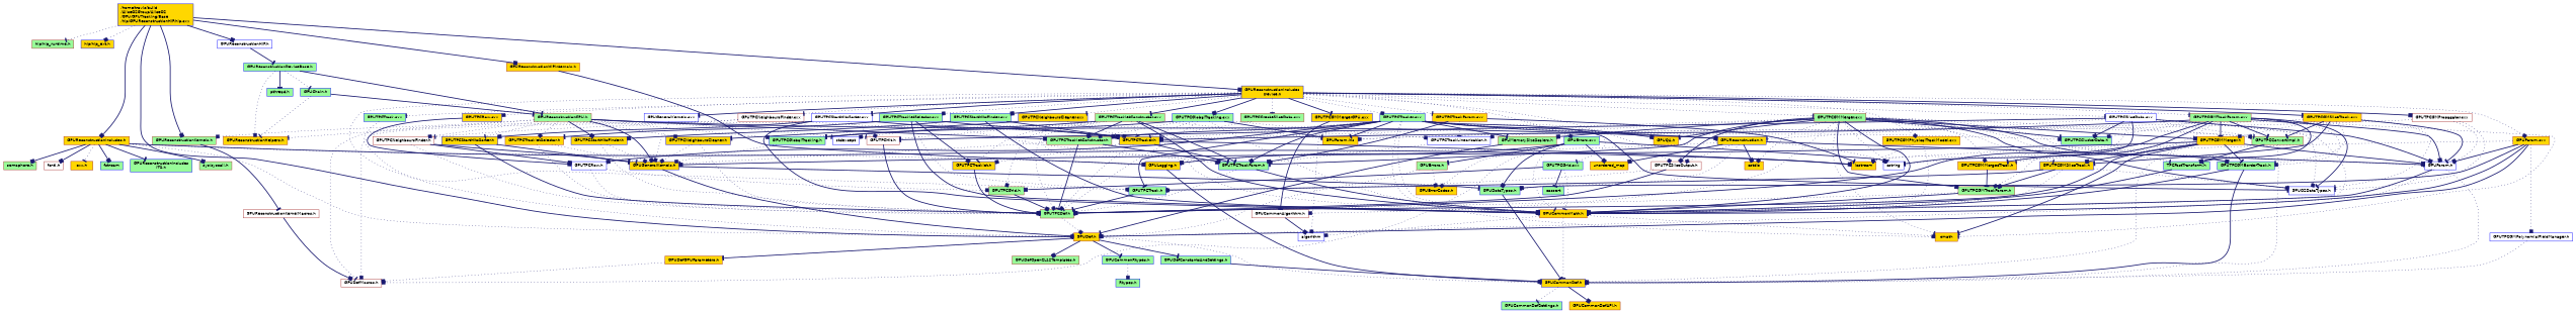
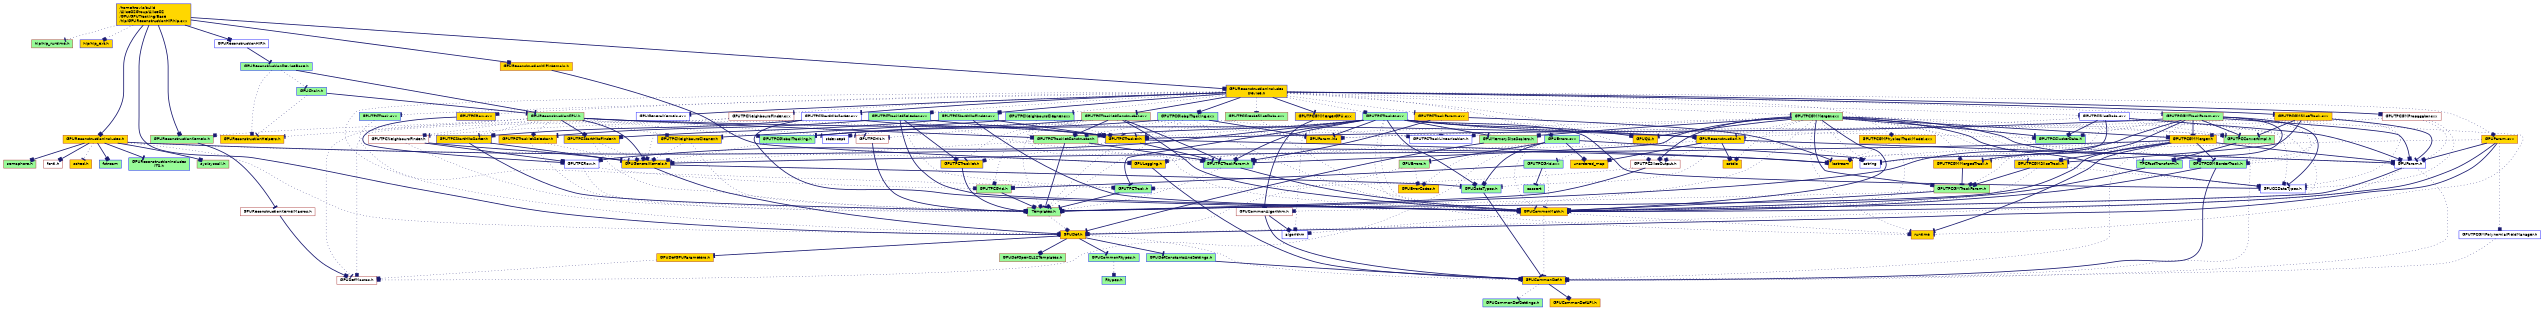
  digraph {
    node [color=blue fillcolor=palegreen fontname=Helvetica fontsize=10 shape=record style=filled]
    edge [arrowhead=tee color=midnightblue fontname=Helvetica fontsize=10 labelfontname=Helvetica labelfontsize=10 style=dotted]
    n1 [fillcolor=gold fontcolor=black height=0.2 label="/home/travis/build\l/AliceO2Group/AliceO2\l/GPU/GPUTracking/Base\l/hip/GPUReconstructionHIP.hip.cxx" width=0.4]
    n2 [color=brown height=0.2 label="hip/hip_runtime.h" width=0.4]
    n3 [fillcolor=gold height=0.2 label="hip/hip_ext.h" width=0.4]
    n4 [color=brown fillcolor=gold height=0.2 label="GPUDef.h" width=0.4]
    n5 [fillcolor=white height=0.2 label="GPUReconstructionHIP.h" width=0.4]
    n6 [color=brown height=0.2 label="GPUReconstructionKernels.h" width=0.4]
    n7 [color=brown fillcolor=gold height=0.2 label="GPUReconstructionHIPInternals.h" width=0.4]
    n8 [color=brown fillcolor=gold height=0.2 label="GPUReconstructionIncludes.h" width=0.4]
    n9 [fillcolor=gold height=0.2 label="GPUReconstructionIncludes\lDevice.h" width=0.4]
    n10 [fillcolor=gold height=0.2 label="GPUCommonDef.h" width=0.4]
    n11 [height=0.2 label="GPUDefConstantsAndSettings.h" width=0.4]
    n12 [color=brown fillcolor=gold height=0.2 label="GPUDefGPUParameters.h" width=0.4]
    n13 [color=brown height=0.2 label="GPUDefOpenCL12Templates.h" width=0.4]
    n14 [height=0.2 label="GPUCommonRtypes.h" width=0.4]
    n15 [height=0.2 label="GPUReconstructionDeviceBase.h" width=0.4]
    n16 [color=brown fillcolor=white height=0.2 label="GPUReconstructionKernelMacros.h" width=0.4]
    n17 [fillcolor=gold height=0.2 label="GPULogging.h" width=0.4]
    n18 [color=brown height=0.2 label="sys/syscall.h" width=0.4]
    n19 [color=brown height=0.2 label="semaphore.h" width=0.4]
    n20 [color=brown fillcolor=white height=0.2 label="fcntl.h" width=0.4]
-   n21 [color=brown fillcolor=gold height=0.2 label="cxx.h" width=0.4]
+   n21 [color=brown fillcolor=gold height=0.2 label="sched.h" width=0.4]
    n22 [color=brown fillcolor=gold height=0.2 label=iostream width=0.4]
    n23 [height=0.2 label=fstream width=0.4]
    n24 [height=0.2 label="GPUReconstructionIncludes\lITS.h" width=0.4]
    n25 [color=brown fillcolor=gold height=0.2 label="GPUTPCTrackParam.cxx" width=0.4]
    n26 [height=0.2 label="GPUTPCTrack.cxx" width=0.4]
    n27 [height=0.2 label="GPUTPCGrid.cxx" width=0.4]
    n28 [fillcolor=gold height=0.2 label="GPUTPCRow.cxx" width=0.4]
    n29 [color=brown fillcolor=gold height=0.2 label="GPUParam.cxx" width=0.4]
    n30 [height=0.2 label="GPUTPCTracker.cxx" width=0.4]
    n31 [fillcolor=white height=0.2 label="GPUGeneralKernels.cxx" width=0.4]
    n32 [height=0.2 label="GPUErrors.cxx" width=0.4]
    n33 [height=0.2 label="GPUTPCTrackletSelector.cxx" width=0.4]
    n34 [color=brown fillcolor=white height=0.2 label="GPUTPCNeighboursFinder.cxx" width=0.4]
-   n35 [fillcolor=gold height=0.2 label="GPUTPCNeighboursCleaner.cxx" width=0.4]
+   n35 [height=0.2 label="GPUTPCNeighboursCleaner.cxx" width=0.4]
    n36 [height=0.2 label="GPUTPCStartHitsFinder.cxx" width=0.4]
    n37 [fillcolor=white height=0.2 label="GPUTPCStartHitsSorter.cxx" width=0.4]
    n38 [color=brown height=0.2 label="GPUTPCTrackletConstructor.cxx" width=0.4]
    n39 [height=0.2 label="GPUTPCGlobalTracking.cxx" width=0.4]
    n40 [color=brown height=0.2 label="GPUTPCGMMerger.cxx" width=0.4]
    n41 [fillcolor=gold height=0.2 label="GPUTPCGMMergerGPU.cxx" width=0.4]
    n42 [color=brown fillcolor=gold height=0.2 label="GPUTPCGMSliceTrack.cxx" width=0.4]
    n43 [color=brown height=0.2 label="GPUTPCGMTrackParam.cxx" width=0.4]
    n44 [color=brown fillcolor=gold height=0.2 label="GPUTPCGMPhysicalTrackModel.cxx" width=0.4]
    n45 [color=brown fillcolor=white height=0.2 label="GPUTPCGMPropagator.cxx" width=0.4]
    n46 [fillcolor=white height=0.2 label="GPUTPCSliceData.cxx" width=0.4]
    n47 [color=brown height=0.2 label="GPUTPCCreateSliceData.cxx" width=0.4]
    n48 [height=0.2 label="GPUCommonDefSettings.h" width=0.4]
    n49 [color=brown fillcolor=gold height=0.2 label="GPUCommonDefAPI.h" width=0.4]
    n50 [color=brown fillcolor=white height=0.2 label="GPUDefMacros.h" width=0.4]
    n51 [height=0.2 label="Rtypes.h" width=0.4]
    n52 [color=brown height=0.2 label="GPUReconstructionCPU.h" width=0.4]
    n53 [color=brown fillcolor=gold height=0.2 label="GPUReconstructionHelpers.h" width=0.4]
-   n54 [height=0.2 label="pthread.h" width=0.4]
    n55 [height=0.2 label="GPUChain.h" width=0.4]
    n56 [fillcolor=gold height=0.2 label="GPUReconstruction.h" width=0.4]
    n57 [fillcolor=white height=0.2 label=stdexcept width=0.4]
    n58 [fillcolor=gold height=0.2 label="GPUGeneralKernels.h" width=0.4]
    n59 [color=brown fillcolor=white height=0.2 label="GPUTPCNeighboursFinder.h" width=0.4]
    n60 [fillcolor=gold height=0.2 label="GPUTPCNeighboursCleaner.h" width=0.4]
    n61 [fillcolor=gold height=0.2 label="GPUTPCStartHitsFinder.h" width=0.4]
    n62 [fillcolor=gold height=0.2 label="GPUTPCStartHitsSorter.h" width=0.4]
    n63 [color=brown height=0.2 label="GPUTPCTrackletConstructor.h" width=0.4]
    n64 [color=brown fillcolor=gold height=0.2 label="GPUTPCTrackletSelector.h" width=0.4]
    n65 [height=0.2 label="GPUTPCGlobalTracking.h" width=0.4]
    n66 [color=brown fillcolor=gold height=0.2 label=cstdio width=0.4]
    n67 [fillcolor=white height=0.2 label=cstring width=0.4]
    n68 [color=brown fillcolor=gold height=0.2 label=unordered_map width=0.4]
    n69 [fillcolor=white height=0.2 label="GPUParam.h" width=0.4]
    n70 [color=brown fillcolor=white height=0.2 label="GPUTPCSliceOutput.h" width=0.4]
    n71 [height=0.2 label="GPUDataTypes.h" width=0.4]
-   n72 [color=brown height=0.2 label="GPUTPCDef.h" width=0.4]
+   n72 [color=brown height=0.2 label="Templates.h" width=0.4]
    n73 [fillcolor=white height=0.2 label="GPUTPCRow.h" width=0.4]
    n74 [height=0.2 label="GPUTPCTrackParam.h" width=0.4]
    n75 [color=brown fillcolor=gold height=0.2 label="GPUCommonMath.h" width=0.4]
    n76 [height=0.2 label="GPUTPCTrack.h" width=0.4]
-   n77 [color=brown fillcolor=gold height=0.2 label=cmath width=0.4]
+   n77 [color=brown fillcolor=gold height=0.2 label=runtime width=0.4]
    n78 [fillcolor=white height=0.2 label=algorithm width=0.4]
    n79 [color=brown height=0.2 label="GPUTPCGrid.h" width=0.4]
    n80 [fillcolor=white height=0.2 label="GPUTPCTrackLinearisation.h" width=0.4]
    n81 [height=0.2 label=cassert width=0.4]
    n82 [fillcolor=white height=0.2 label="GPUTPCGMPolynomialFieldManager.h" width=0.4]
    n83 [fillcolor=gold height=0.2 label="GPUTPCTracker.h" width=0.4]
    n84 [height=0.2 label="GPUTPCClusterData.h" width=0.4]
    n85 [fillcolor=white height=0.2 label="GPUO2DataTypes.h" width=0.4]
    n86 [color=brown fillcolor=gold height=0.2 label="GPUParam.inc" width=0.4]
    n87 [color=brown height=0.2 label="GPUTPCConvertImpl.h" width=0.4]
    n88 [color=brown height=0.2 label="GPUMemorySizeScalers.h" width=0.4]
    n89 [color=brown fillcolor=gold height=0.2 label="GPUQA.h" width=0.4]
    n90 [color=brown height=0.2 label="GPUErrors.h" width=0.4]
    n91 [color=brown fillcolor=gold height=0.2 label="GPUErrorCodes.h" width=0.4]
    n92 [fillcolor=gold height=0.2 label="GPUTPCTracklet.h" width=0.4]
    n93 [color=brown fillcolor=white height=0.2 label="GPUTPCHit.h" width=0.4]
    n94 [height=0.2 label="TPCFastTransform.h" width=0.4]
    n95 [color=brown fillcolor=gold height=0.2 label="GPUTPCGMMerger.h" width=0.4]
    n96 [height=0.2 label="GPUTPCGMBorderTrack.h" width=0.4]
    n97 [color=brown fillcolor=gold height=0.2 label="GPUTPCGMMergedTrack.h" width=0.4]
    n98 [color=brown height=0.2 label="GPUTPCGMTrackParam.h" width=0.4]
    n99 [fillcolor=gold height=0.2 label="GPUTPCGMSliceTrack.h" width=0.4]
    n100 [color=brown fillcolor=white height=0.2 label="GPUCommonAlgorithm.h" width=0.4]
    n1 -> n2
    n1 -> n3 [arrowhead=box]
    n1 -> n4 [style=bold]
    n1 -> n5 [arrowhead=box style=bold]
    n1 -> n6 [arrowhead=box style=bold]
    n1 -> n7 [arrowhead=box style=bold]
    n1 -> n8 [arrowhead=box style=bold]
    n1 -> n9 [arrowhead=box style=bold]
    n4 -> n10
    n4 -> n11 [style=bold]
    n4 -> n12 [style=bold]
    n4 -> n13 [arrowhead=box style=bold]
    n4 -> n14 [style=bold]
    n5 -> n15 [style=bold]
    n6 -> n16 [style=bold]
    n7 -> n17 [arrowhead=box style=bold]
    n8 -> n4 [arrowhead=box]
    n8 -> n17
    n8 -> n18 [arrowhead=box style=bold]
    n8 -> n19 [arrowhead=box style=bold]
    n8 -> n20 [arrowhead=box style=bold]
    n8 -> n21
    n8 -> n22 [style=bold]
    n8 -> n23 [arrowhead=box style=bold]
    n8 -> n24 [style=bold]
    n9 -> n4
    n9 -> n25
    n9 -> n26
    n9 -> n27
    n9 -> n28 [arrowhead=box]
    n9 -> n29 [arrowhead=box]
    n9 -> n30 [arrowhead=box]
    n9 -> n31 [style=bold]
    n9 -> n32 [arrowhead=box]
    n9 -> n33 [arrowhead=box]
    n9 -> n34
    n9 -> n35
    n9 -> n36 [arrowhead=box style=bold]
    n9 -> n37 [style=bold]
    n9 -> n38 [style=bold]
    n9 -> n39 [arrowhead=box style=bold]
    n9 -> n40
    n9 -> n41 [style=bold]
    n9 -> n42 [style=bold]
    n9 -> n43
    n9 -> n44 [arrowhead=box]
    n9 -> n45 [arrowhead=box style=bold]
    n9 -> n46
    n9 -> n47
    n10 -> n48
    n10 -> n49 [arrowhead=box style=bold]
    n11 -> n10 [style=bold]
    n12 -> n50 [arrowhead=box]
    n14 -> n51 [arrowhead=box]
    n15 -> n52 [style=bold]
    n15 -> n53 [arrowhead=box]
-   n15 -> n54 [style=bold]
    n15 -> n55
    n16 -> n50 [arrowhead=box style=bold]
    n17 -> n10 [arrowhead=box style=bold]
    n25 -> n22 [style=bold]
    n25 -> n74 [arrowhead=box style=bold]
    n25 -> n80
    n26 -> n76
    n27 -> n75
    n27 -> n79 [arrowhead=box style=bold]
    n27 -> n81 [style=bold]
    n28 -> n73 [arrowhead=box style=bold]
    n29 -> n4 [arrowhead=box style=bold]
    n29 -> n67
    n29 -> n69 [style=bold]
-   n29 -> n71 [arrowhead=box style=bold]
+   n30 -> n71 [arrowhead=box style=bold]
    n29 -> n75 [style=bold]
    n29 -> n82 [arrowhead=box]
    n30 -> n56 [style=bold]
    n30 -> n57 [arrowhead=box]
    n30 -> n63 [arrowhead=box style=bold]
    n30 -> n70 [arrowhead=box]
    n30 -> n73 [arrowhead=box style=bold]
    n30 -> n74 [arrowhead=box style=bold]
    n30 -> n75
    n30 -> n76 [style=bold]
    n30 -> n77 [arrowhead=box]
    n30 -> n78 [arrowhead=box]
    n30 -> n83 [arrowhead=box]
    n30 -> n84 [arrowhead=box]
    n30 -> n85 [style=bold]
    n30 -> n86 [style=bold]
    n30 -> n87
    n30 -> n88 [style=bold]
    n30 -> n89 [arrowhead=box style=bold]
    n31 -> n58 [arrowhead=box]
-   n32 -> n17 [arrowhead=box style=bold]
+   n32 -> n17 [arrowhead=box]
    n32 -> n50 [arrowhead=box]
    n32 -> n67 [arrowhead=box style=bold]
    n32 -> n68 [arrowhead=box style=bold]
    n32 -> n71 [arrowhead=box style=bold]
    n32 -> n75
    n32 -> n90 [style=bold]
    n32 -> n91 [arrowhead=box]
    n33 -> n64 [style=bold]
    n33 -> n74 [arrowhead=box]
    n33 -> n75 [style=bold]
    n33 -> n76 [arrowhead=box]
    n33 -> n83 [arrowhead=box style=bold]
    n33 -> n92 [arrowhead=box style=bold]
    n34 -> n50
    n34 -> n59
    n34 -> n83
    n34 -> n93
    n35 -> n60 [style=bold]
    n35 -> n75 [arrowhead=box]
    n35 -> n83 [arrowhead=box]
    n36 -> n61 [arrowhead=box style=bold]
    n36 -> n75 [style=bold]
    n36 -> n83 [style=bold]
    n37 -> n50 [arrowhead=box]
    n37 -> n62 [arrowhead=box style=bold]
    n37 -> n75 [arrowhead=box style=bold]
    n37 -> n83 [arrowhead=box style=bold]
-   n37 -> n93 [arrowhead=box]
+   n37 -> n93
    n38 -> n63 [arrowhead=box style=bold]
    n38 -> n65 [style=bold]
    n38 -> n72 [arrowhead=box]
    n38 -> n74 [style=bold]
    n38 -> n75 [arrowhead=box style=bold]
    n38 -> n79 [arrowhead=box]
    n38 -> n83
    n38 -> n86
    n38 -> n92
    n38 -> n93
    n39 -> n63 [arrowhead=box]
    n39 -> n65 [style=bold]
    n39 -> n72
    n39 -> n75 [arrowhead=box]
    n39 -> n80 [arrowhead=box]
    n39 -> n83
    n39 -> n86 [style=bold]
+   n40 -> n56
    n40 -> n66 [arrowhead=box]
    n40 -> n67
    n40 -> n69 [arrowhead=box]
    n40 -> n70 [arrowhead=box style=bold]
    n40 -> n74 [style=bold]
    n40 -> n75 [style=bold]
    n40 -> n77
    n40 -> n80 [arrowhead=box]
    n40 -> n83
    n40 -> n84 [style=bold]
    n40 -> n85 [style=bold]
    n40 -> n87 [arrowhead=box]
    n40 -> n88 [arrowhead=box style=bold]
    n40 -> n89 [style=bold]
    n40 -> n94
    n40 -> n95 [arrowhead=box style=bold]
    n40 -> n96 [arrowhead=box style=bold]
    n40 -> n97 [arrowhead=box]
    n40 -> n98 [arrowhead=box style=bold]
    n40 -> n99
    n40 -> n100 [arrowhead=box]
    n41 -> n100 [style=bold]
    n42 -> n69 [style=bold]
    n42 -> n85
    n42 -> n86
    n42 -> n87 [style=bold]
    n42 -> n95 [arrowhead=box]
    n42 -> n96
    n42 -> n99 [style=bold]
    n43 -> n69 [arrowhead=box style=bold]
    n43 -> n72 [arrowhead=box style=bold]
    n43 -> n77
    n43 -> n83 [arrowhead=box style=bold]
    n43 -> n84 [arrowhead=box]
    n43 -> n85 [style=bold]
    n43 -> n87 [style=bold]
    n43 -> n94 [style=bold]
    n43 -> n95 [style=bold]
    n43 -> n96 [arrowhead=box]
    n43 -> n97 [style=bold]
    n43 -> n98 [arrowhead=box]
    n44 -> n22 [arrowhead=box]
    n44 -> n75
    n45 -> n69 [arrowhead=box]
    n45 -> n85
    n45 -> n86 [arrowhead=box]
    n46 -> n22
    n46 -> n56
    n46 -> n67 [style=bold]
    n46 -> n69 [arrowhead=box style=bold]
    n46 -> n75
    n46 -> n84 [arrowhead=box style=bold]
    n46 -> n85 [arrowhead=box]
    n46 -> n87
-   n46 -> n93 [style=bold]
+   n47 -> n75 [arrowhead=box]
    n47 -> n83
    n52 -> n6 [arrowhead=box]
    n52 -> n53
    n52 -> n56 [arrowhead=box style=bold]
    n52 -> n57
    n52 -> n58 [arrowhead=box style=bold]
    n52 -> n59 [arrowhead=box]
    n52 -> n60 [arrowhead=box]
    n52 -> n61 [arrowhead=box style=bold]
    n52 -> n62
    n52 -> n63 [arrowhead=box style=bold]
    n52 -> n64 [arrowhead=box]
    n52 -> n65 [arrowhead=box]
    n55 -> n52 [style=bold]
    n55 -> n53
    n56 -> n17
    n56 -> n66 [arrowhead=box style=bold]
    n56 -> n67 [arrowhead=box]
    n56 -> n68 [arrowhead=box style=bold]
    n56 -> n69 [style=bold]
    n56 -> n70 [arrowhead=box]
    n56 -> n71
    n58 -> n4 [style=bold]
    n58 -> n71 [style=bold]
    n59 -> n58 [style=bold]
    n59 -> n72
    n59 -> n73 [arrowhead=box style=bold]
    n60 -> n58 [arrowhead=box]
    n60 -> n72 [arrowhead=box]
    n61 -> n58 [arrowhead=box]
    n61 -> n72
    n62 -> n58 [style=bold]
    n62 -> n72 [style=bold]
    n63 -> n58
    n63 -> n72 [style=bold]
    n63 -> n74 [arrowhead=box style=bold]
    n64 -> n58
    n64 -> n72
    n65 -> n58 [arrowhead=box]
    n69 -> n4 [arrowhead=box]
    n69 -> n10
    n69 -> n75 [style=bold]
    n70 -> n72 [style=bold]
    n70 -> n76 [arrowhead=box]
    n71 -> n10 [style=bold]
    n72 -> n4 [arrowhead=box]
    n73 -> n72
    n73 -> n79 [arrowhead=box]
    n74 -> n72
    n74 -> n75 [arrowhead=box style=bold]
    n75 -> n10
    n75 -> n77
    n75 -> n78 [arrowhead=box]
    n76 -> n72 [style=bold]
    n79 -> n72 [arrowhead=box style=bold]
    n80 -> n74 [arrowhead=box]
    n82 -> n10
    n83 -> n22 [arrowhead=box style=bold]
    n83 -> n72 [arrowhead=box]
    n83 -> n74 [style=bold]
    n83 -> n92 [arrowhead=box]
    n87 -> n10
    n87 -> n94 [arrowhead=box style=bold]
    n88 -> n4 [style=bold]
    n90 -> n4
    n90 -> n91 [arrowhead=box]
    n92 -> n72 [arrowhead=box style=bold]
    n93 -> n72 [arrowhead=box style=bold]
    n94 -> n75 [arrowhead=box style=bold]
    n95 -> n10 [arrowhead=box]
    n95 -> n22
    n95 -> n58 [arrowhead=box style=bold]
    n95 -> n69 [arrowhead=box style=bold]
    n95 -> n72 [arrowhead=box style=bold]
    n95 -> n77 [style=bold]
    n95 -> n96 [style=bold]
    n95 -> n97
    n95 -> n99 [arrowhead=box style=bold]
    n96 -> n10 [arrowhead=box style=bold]
    n96 -> n75 [style=bold]
    n97 -> n98 [style=bold]
    n98 -> n72
    n98 -> n75 [arrowhead=box style=bold]
    n99 -> n75
-   n99 -> n76 [style=bold]
    n99 -> n85 [arrowhead=box]
    n99 -> n98 [arrowhead=box style=bold]
+   n100 -> n10 [arrowhead=box style=bold]
    n100 -> n78 [arrowhead=box style=bold]
  }
